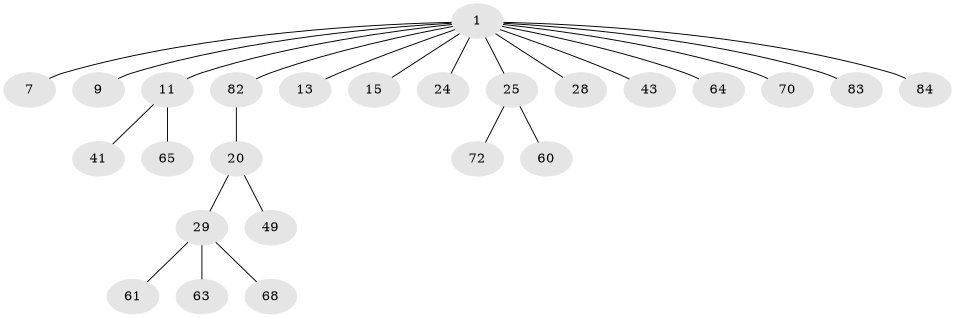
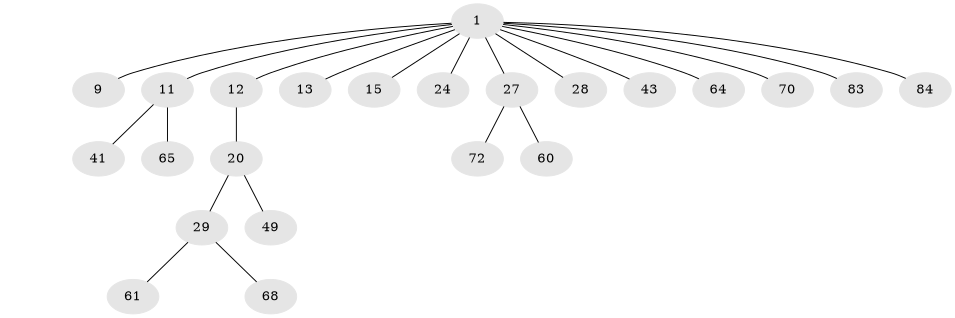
  graph {
    node [color=gray90 style=filled]
    1 [super="+10+8+4+19+2"]
-   7
    9
    11 [super="+17+79+21+18"]
-   12 [super="+39+14+59+34+47" label=82]
+   12 [super="+39+14+59+34+47"]
    13 [super="+46+30+27"]
    15
    24 [super="+52"]
-   25 [super="+45+35"]
+   25 [super="+45+35" label=27]
    28 [super="+44"]
    43
    64
    70
    83
    84
    41 [super="+56"]
    65
    20 [super="+22+23"]
    72
    60
    29 [super="+32+66"]
    49 [super="+54"]
    61 [super="+71"]
-   63
    68
-   1 -- 7
    1 -- 9
    1 -- 11
    1 -- 12
    1 -- 13
    1 -- 15
    1 -- 24
    1 -- 25
    1 -- 28
    1 -- 43
    1 -- 64
    1 -- 70
    1 -- 83
    1 -- 84
    11 -- 41
    11 -- 65
    12 -- 20
    25 -- 72
    25 -- 60
    20 -- 29
    20 -- 49
    29 -- 61
-   29 -- 63
    29 -- 68
  }
